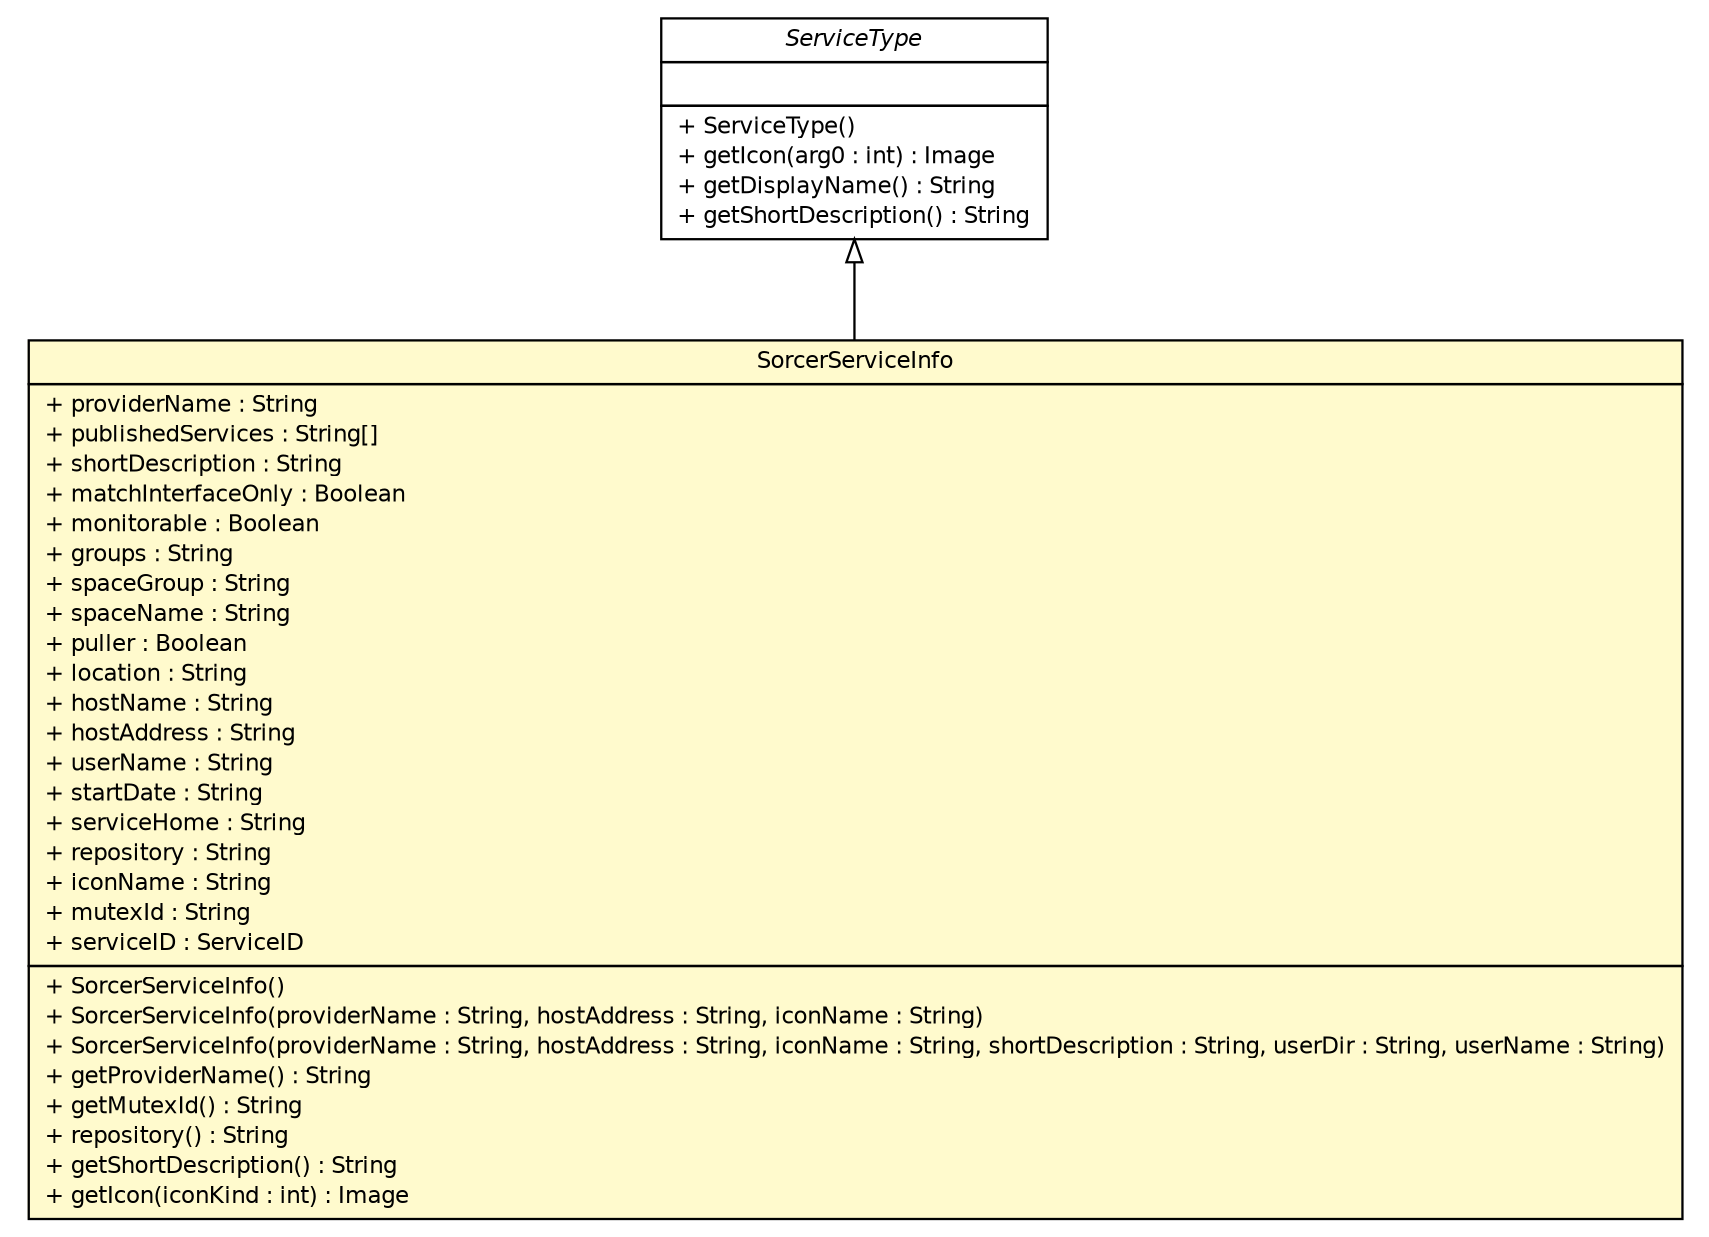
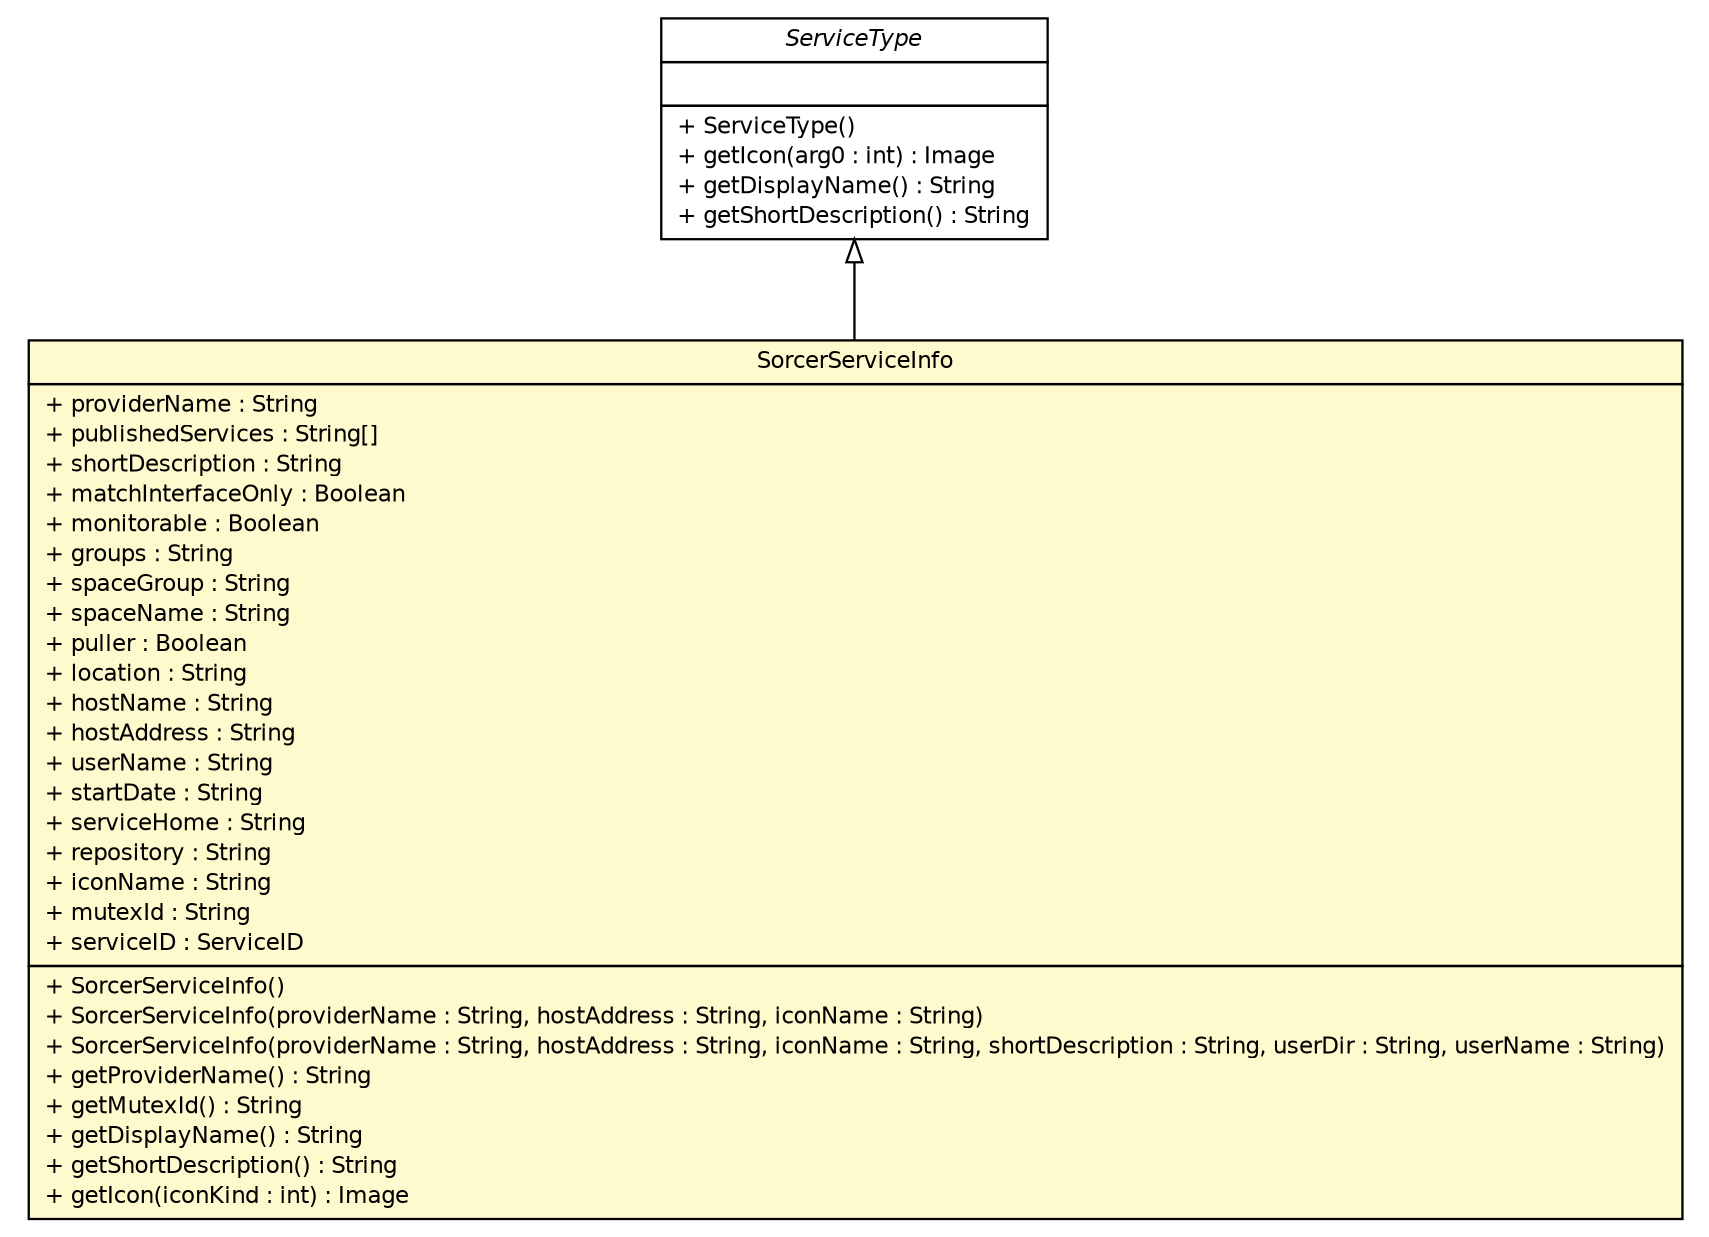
  digraph {
    nodesep=0.25
    ranksep=0.5
    node [fontcolor=black fontname=Helvetica fontsize=10.0 shape=plaintext]
-   n1 [label=<<table title="sorcer.jini.lookup.entry.SorcerServiceInfo" border="0" cellborder="1" cellspacing="0" cellpadding="2" port="p" bgcolor="lemonChiffon" href="./SorcerServiceInfo.html"> 		<tr><td><table border="0" cellspacing="0" cellpadding="1"> <tr><td align="center" balign="center"> SorcerServiceInfo </td></tr> 		</table></td></tr> 		<tr><td><table border="0" cellspacing="0" cellpadding="1"> <tr><td align="left" balign="left"> + providerName : String </td></tr> <tr><td align="left" balign="left"> + publishedServices : String[] </td></tr> <tr><td align="left" balign="left"> + shortDescription : String </td></tr> <tr><td align="left" balign="left"> + matchInterfaceOnly : Boolean </td></tr> <tr><td align="left" balign="left"> + monitorable : Boolean </td></tr> <tr><td align="left" balign="left"> + groups : String </td></tr> <tr><td align="left" balign="left"> + spaceGroup : String </td></tr> <tr><td align="left" balign="left"> + spaceName : String </td></tr> <tr><td align="left" balign="left"> + puller : Boolean </td></tr> <tr><td align="left" balign="left"> + location : String </td></tr> <tr><td align="left" balign="left"> + hostName : String </td></tr> <tr><td align="left" balign="left"> + hostAddress : String </td></tr> <tr><td align="left" balign="left"> + userName : String </td></tr> <tr><td align="left" balign="left"> + startDate : String </td></tr> <tr><td align="left" balign="left"> + serviceHome : String </td></tr> <tr><td align="left" balign="left"> + repository : String </td></tr> <tr><td align="left" balign="left"> + iconName : String </td></tr> <tr><td align="left" balign="left"> + mutexId : String </td></tr> <tr><td align="left" balign="left"> + serviceID : ServiceID </td></tr> 		</table></td></tr> 		<tr><td><table border="0" cellspacing="0" cellpadding="1"> <tr><td align="left" balign="left"> + SorcerServiceInfo() </td></tr> <tr><td align="left" balign="left"> + SorcerServiceInfo(providerName : String, hostAddress : String, iconName : String) </td></tr> <tr><td align="left" balign="left"> + SorcerServiceInfo(providerName : String, hostAddress : String, iconName : String, shortDescription : String, userDir : String, userName : String) </td></tr> <tr><td align="left" balign="left"> + getProviderName() : String </td></tr> <tr><td align="left" balign="left"> + getMutexId() : String </td></tr> <tr><td align="left" balign="left"> + repository() : String </td></tr> <tr><td align="left" balign="left"> + getShortDescription() : String </td></tr> <tr><td align="left" balign="left"> + getIcon(iconKind : int) : Image </td></tr> 		</table></td></tr> 		</table>>]
+   n1 [label=<<table title="sorcer.jini.lookup.entry.SorcerServiceInfo" border="0" cellborder="1" cellspacing="0" cellpadding="2" port="p" bgcolor="lemonChiffon" href="./SorcerServiceInfo.html"> 		<tr><td><table border="0" cellspacing="0" cellpadding="1"> <tr><td align="center" balign="center"> SorcerServiceInfo </td></tr> 		</table></td></tr> 		<tr><td><table border="0" cellspacing="0" cellpadding="1"> <tr><td align="left" balign="left"> + providerName : String </td></tr> <tr><td align="left" balign="left"> + publishedServices : String[] </td></tr> <tr><td align="left" balign="left"> + shortDescription : String </td></tr> <tr><td align="left" balign="left"> + matchInterfaceOnly : Boolean </td></tr> <tr><td align="left" balign="left"> + monitorable : Boolean </td></tr> <tr><td align="left" balign="left"> + groups : String </td></tr> <tr><td align="left" balign="left"> + spaceGroup : String </td></tr> <tr><td align="left" balign="left"> + spaceName : String </td></tr> <tr><td align="left" balign="left"> + puller : Boolean </td></tr> <tr><td align="left" balign="left"> + location : String </td></tr> <tr><td align="left" balign="left"> + hostName : String </td></tr> <tr><td align="left" balign="left"> + hostAddress : String </td></tr> <tr><td align="left" balign="left"> + userName : String </td></tr> <tr><td align="left" balign="left"> + startDate : String </td></tr> <tr><td align="left" balign="left"> + serviceHome : String </td></tr> <tr><td align="left" balign="left"> + repository : String </td></tr> <tr><td align="left" balign="left"> + iconName : String </td></tr> <tr><td align="left" balign="left"> + mutexId : String </td></tr> <tr><td align="left" balign="left"> + serviceID : ServiceID </td></tr> 		</table></td></tr> 		<tr><td><table border="0" cellspacing="0" cellpadding="1"> <tr><td align="left" balign="left"> + SorcerServiceInfo() </td></tr> <tr><td align="left" balign="left"> + SorcerServiceInfo(providerName : String, hostAddress : String, iconName : String) </td></tr> <tr><td align="left" balign="left"> + SorcerServiceInfo(providerName : String, hostAddress : String, iconName : String, shortDescription : String, userDir : String, userName : String) </td></tr> <tr><td align="left" balign="left"> + getProviderName() : String </td></tr> <tr><td align="left" balign="left"> + getMutexId() : String </td></tr> <tr><td align="left" balign="left"> + getDisplayName() : String </td></tr> <tr><td align="left" balign="left"> + getShortDescription() : String </td></tr> <tr><td align="left" balign="left"> + getIcon(iconKind : int) : Image </td></tr> 		</table></td></tr> 		</table>>]
    n2 [label=<<table title="net.jini.lookup.entry.ServiceType" border="0" cellborder="1" cellspacing="0" cellpadding="2" port="p" href="https://river.apache.org/doc/api/net/jini/lookup/entry/ServiceType.html"> 		<tr><td><table border="0" cellspacing="0" cellpadding="1"> <tr><td align="center" balign="center"><font face="Helvetica-Oblique"> ServiceType </font></td></tr> 		</table></td></tr> 		<tr><td><table border="0" cellspacing="0" cellpadding="1"> <tr><td align="left" balign="left">  </td></tr> 		</table></td></tr> 		<tr><td><table border="0" cellspacing="0" cellpadding="1"> <tr><td align="left" balign="left"> + ServiceType() </td></tr> <tr><td align="left" balign="left"> + getIcon(arg0 : int) : Image </td></tr> <tr><td align="left" balign="left"> + getDisplayName() : String </td></tr> <tr><td align="left" balign="left"> + getShortDescription() : String </td></tr> 		</table></td></tr> 		</table>>]
    n2 -> n1 [arrowtail=empty dir=back fontname=Helvetica fontsize=10 headport=p labelfontname=Helvetica labelfontsize=10 tailport=p]
  }
